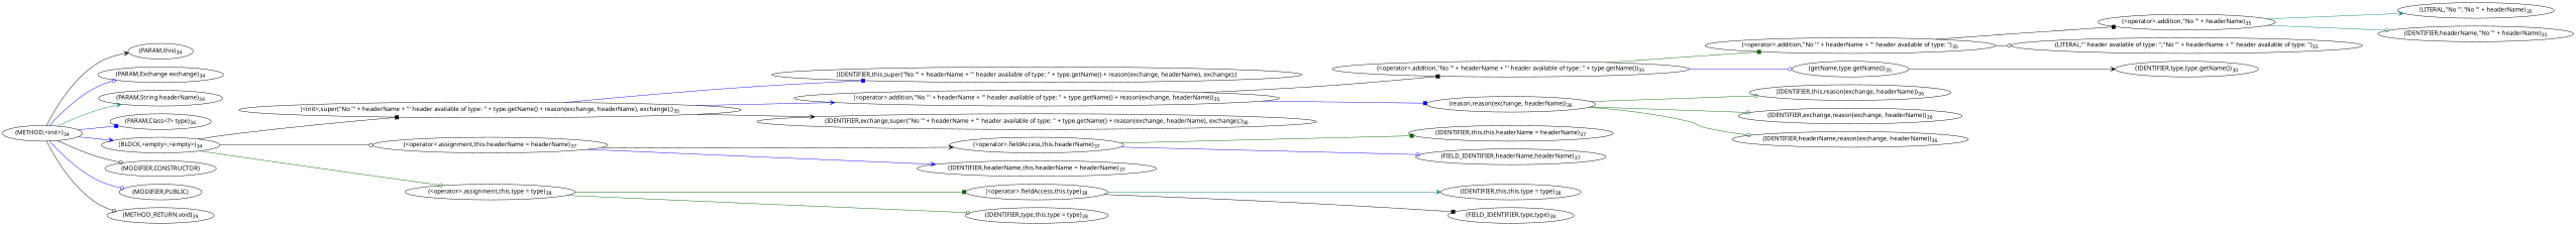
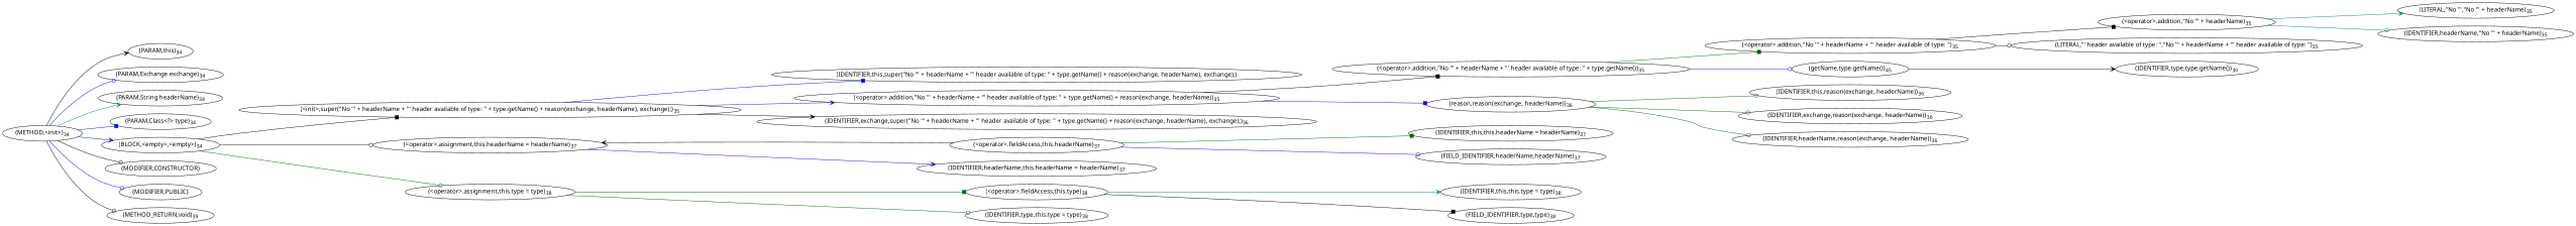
  digraph {
    fontname="Noto Sans"
    rankdir=LR
    node [fontname="Noto Sans"]
    edge [arrowhead=odot color=black fontname="Noto Sans"]
    n1 [label=<(METHOD,&lt;init&gt;)<SUB>34</SUB>>]
    n2 [label=<(PARAM,this)<SUB>34</SUB>>]
    n3 [label=<(PARAM,Exchange exchange)<SUB>34</SUB>>]
    n4 [label=<(PARAM,String headerName)<SUB>34</SUB>>]
    n5 [label=<(PARAM,Class&lt;?&gt; type)<SUB>34</SUB>>]
    n6 [label=<(BLOCK,&lt;empty&gt;,&lt;empty&gt;)<SUB>34</SUB>>]
    n7 [label=<(MODIFIER,CONSTRUCTOR)>]
    n8 [label=<(MODIFIER,PUBLIC)>]
    n9 [label=<(METHOD_RETURN,void)<SUB>39</SUB>>]
    n10 [label=<(&lt;init&gt;,super(&quot;No '&quot; + headerName + &quot;' header available of type: &quot; + type.getName() + reason(exchange, headerName), exchange);)<SUB>35</SUB>>]
    n11 [label=<(&lt;operator&gt;.assignment,this.headerName = headerName)<SUB>37</SUB>>]
    n12 [label=<(&lt;operator&gt;.assignment,this.type = type)<SUB>38</SUB>>]
    n13 [label=<(IDENTIFIER,this,super(&quot;No '&quot; + headerName + &quot;' header available of type: &quot; + type.getName() + reason(exchange, headerName), exchange);)>]
    n14 [label=<(&lt;operator&gt;.addition,&quot;No '&quot; + headerName + &quot;' header available of type: &quot; + type.getName() + reason(exchange, headerName))<SUB>35</SUB>>]
    n15 [label=<(IDENTIFIER,exchange,super(&quot;No '&quot; + headerName + &quot;' header available of type: &quot; + type.getName() + reason(exchange, headerName), exchange);)<SUB>36</SUB>>]
    n16 [label=<(&lt;operator&gt;.fieldAccess,this.headerName)<SUB>37</SUB>>]
    n17 [label=<(IDENTIFIER,headerName,this.headerName = headerName)<SUB>37</SUB>>]
    n18 [label=<(&lt;operator&gt;.fieldAccess,this.type)<SUB>38</SUB>>]
    n19 [label=<(IDENTIFIER,type,this.type = type)<SUB>38</SUB>>]
    n20 [label=<(&lt;operator&gt;.addition,&quot;No '&quot; + headerName + &quot;' header available of type: &quot; + type.getName())<SUB>35</SUB>>]
    n21 [label=<(reason,reason(exchange, headerName))<SUB>36</SUB>>]
    n22 [label=<(&lt;operator&gt;.addition,&quot;No '&quot; + headerName + &quot;' header available of type: &quot;)<SUB>35</SUB>>]
-   n23 [label=<(getName,type.getName())<SUB>35</SUB>>]
+   n23 [label=<(getName,type.getName())<SUB>45</SUB>>]
    n24 [label=<(IDENTIFIER,this,reason(exchange, headerName))<SUB>36</SUB>>]
    n25 [label=<(IDENTIFIER,exchange,reason(exchange, headerName))<SUB>36</SUB>>]
    n26 [label=<(IDENTIFIER,headerName,reason(exchange, headerName))<SUB>36</SUB>>]
    n27 [label=<(&lt;operator&gt;.addition,&quot;No '&quot; + headerName)<SUB>35</SUB>>]
    n28 [label=<(LITERAL,&quot;' header available of type: &quot;,&quot;No '&quot; + headerName + &quot;' header available of type: &quot;)<SUB>35</SUB>>]
    n29 [label=<(IDENTIFIER,type,type.getName())<SUB>30</SUB>>]
    n30 [label=<(LITERAL,&quot;No '&quot;,&quot;No '&quot; + headerName)<SUB>35</SUB>>]
    n31 [label=<(IDENTIFIER,headerName,&quot;No '&quot; + headerName)<SUB>35</SUB>>]
    n32 [label=<(IDENTIFIER,this,this.headerName = headerName)<SUB>37</SUB>>]
    n33 [label=<(FIELD_IDENTIFIER,headerName,headerName)<SUB>37</SUB>>]
    n34 [label=<(IDENTIFIER,this,this.type = type)<SUB>38</SUB>>]
    n35 [label=<(FIELD_IDENTIFIER,type,type)<SUB>38</SUB>>]
    n1 -> n2 [arrowhead=vee]
    n1 -> n3 [color=blue]
    n1 -> n4 [arrowhead=vee color=teal]
    n1 -> n5 [arrowhead=box color=blue]
    n1 -> n6 [arrowhead=vee color=blue]
    n1 -> n7
    n1 -> n8 [color=blue]
    n1 -> n9
    n6 -> n10 [arrowhead=box]
    n6 -> n11
    n6 -> n12 [color=darkgreen]
    n10 -> n13 [arrowhead=box color=blue]
    n10 -> n14 [arrowhead=vee color=blue]
    n10 -> n15 [arrowhead=vee]
-   n11 -> n16 [arrowhead=vee]
+   n16 -> n11 [arrowhead=vee]
    n11 -> n17 [arrowhead=vee color=blue]
    n12 -> n18 [arrowhead=box color=darkgreen]
    n12 -> n19 [color=darkgreen]
    n14 -> n20 [arrowhead=box]
    n14 -> n21 [arrowhead=box color=blue]
    n16 -> n32 [arrowhead=box color=darkgreen]
    n16 -> n33 [color=blue]
    n18 -> n34 [arrowhead=vee color=teal]
    n18 -> n35 [arrowhead=box]
    n20 -> n22 [arrowhead=box color=darkgreen]
    n20 -> n23 [color=blue]
    n21 -> n24 [color=darkgreen]
    n21 -> n25 [color=darkgreen]
    n21 -> n26 [color=darkgreen]
    n22 -> n27 [arrowhead=box]
    n22 -> n28
    n23 -> n29 [arrowhead=vee]
    n27 -> n30 [arrowhead=vee color=teal]
    n27 -> n31 [color=teal]
  }
